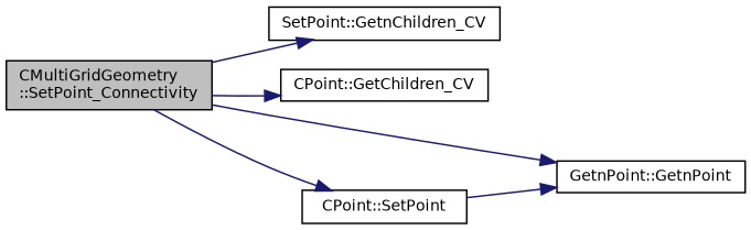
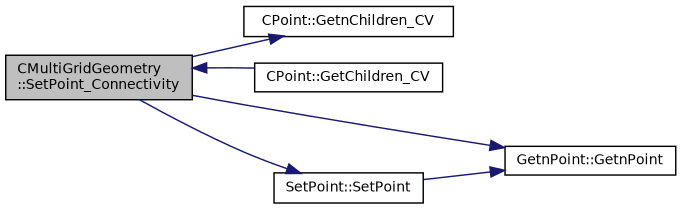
  digraph {
    rankdir=LR
    node [color=black fillcolor=white fontname=Helvetica fontsize=10 shape=record style=filled]
    edge [color=midnightblue fontname=Helvetica fontsize=10 labelfontname=Helvetica labelfontsize=10 style=solid]
    n1 [fillcolor=grey75 fontcolor=black height=0.2 label="CMultiGridGeometry\l::SetPoint_Connectivity" width=0.4]
-   n2 [height=0.2 label="SetPoint::GetnChildren_CV" width=0.4]
+   n2 [height=0.2 label="CPoint::GetnChildren_CV" width=0.4]
    n3 [height=0.2 label="CPoint::GetChildren_CV" width=0.4]
    n4 [height=0.2 label="GetnPoint::GetnPoint" width=0.4]
-   n5 [height=0.2 label="CPoint::SetPoint" width=0.4]
+   n5 [height=0.2 label="SetPoint::SetPoint" width=0.4]
    n1 -> n2
-   n1 -> n3
+   n3 -> n1
    n1 -> n4
    n1 -> n5
    n5 -> n4
  }
